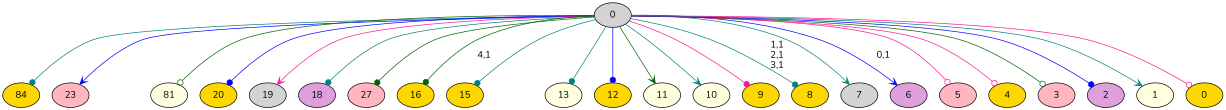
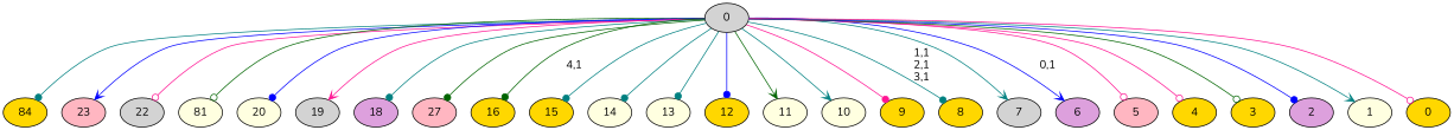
  digraph {
    fontname=Nunito
    node [fillcolor=gold fontname=Nunito style=filled]
    edge [arrowhead=dot color=teal fontname=Nunito]
    n1 [label=84]
    n2 [fillcolor=lightpink label=23]
+   n3 [fillcolor=lightgrey label=22]
    n4 [fillcolor=lightyellow label=81]
-   n5 [label=20]
+   n5 [fillcolor=lightyellow label=20]
    n6 [fillcolor=lightgrey label=19]
    n7 [fillcolor=plum label=18]
    n8 [fillcolor=lightpink label=27]
    n9 [label=16]
    n10 [label=15]
+   n11 [fillcolor=lightyellow label=14]
    n12 [fillcolor=lightyellow label=13]
    n13 [label=12]
    n14 [fillcolor=lightyellow label=11]
    n15 [fillcolor=lightyellow label=10]
    n16 [label=9]
    n17 [label=8]
    n18 [fillcolor=lightgrey label=7]
    n19 [fillcolor=plum label=6]
    n20 [fillcolor=lightpink label=5]
    n21 [label=4]
-   n22 [fillcolor=lightpink label=3]
+   n22 [label=3]
    n23 [fillcolor=plum label=2]
    n24 [fillcolor=lightyellow label=1]
    n25 [label=0]
    0 [fillcolor=lightgrey]
    0 -> n1
    0 -> n2 [arrowhead=vee color=blue]
+   0 -> n3 [arrowhead=odot color=deeppink]
    0 -> n4 [arrowhead=odot color=darkgreen]
    0 -> n5 [color=blue]
    0 -> n6 [arrowhead=vee color=deeppink]
    0 -> n7
    0 -> n8 [color=darkgreen]
    0 -> n9 [color=darkgreen label="4,1"]
    0 -> n10
+   0 -> n11
    0 -> n12
    0 -> n13 [color=blue]
    0 -> n14 [arrowhead=vee color=darkgreen]
    0 -> n15 [arrowhead=vee]
    0 -> n16 [color=deeppink]
    0 -> n17 [label="1,1\n2,1\n3,1"]
    0 -> n18 [arrowhead=vee]
    0 -> n19 [arrowhead=vee color=blue label="0,1"]
    0 -> n20 [arrowhead=odot color=deeppink]
    0 -> n21 [arrowhead=odot color=deeppink]
    0 -> n22 [arrowhead=odot color=darkgreen]
    0 -> n23 [color=blue]
    0 -> n24 [arrowhead=vee]
    0 -> n25 [arrowhead=odot color=deeppink]
  }
